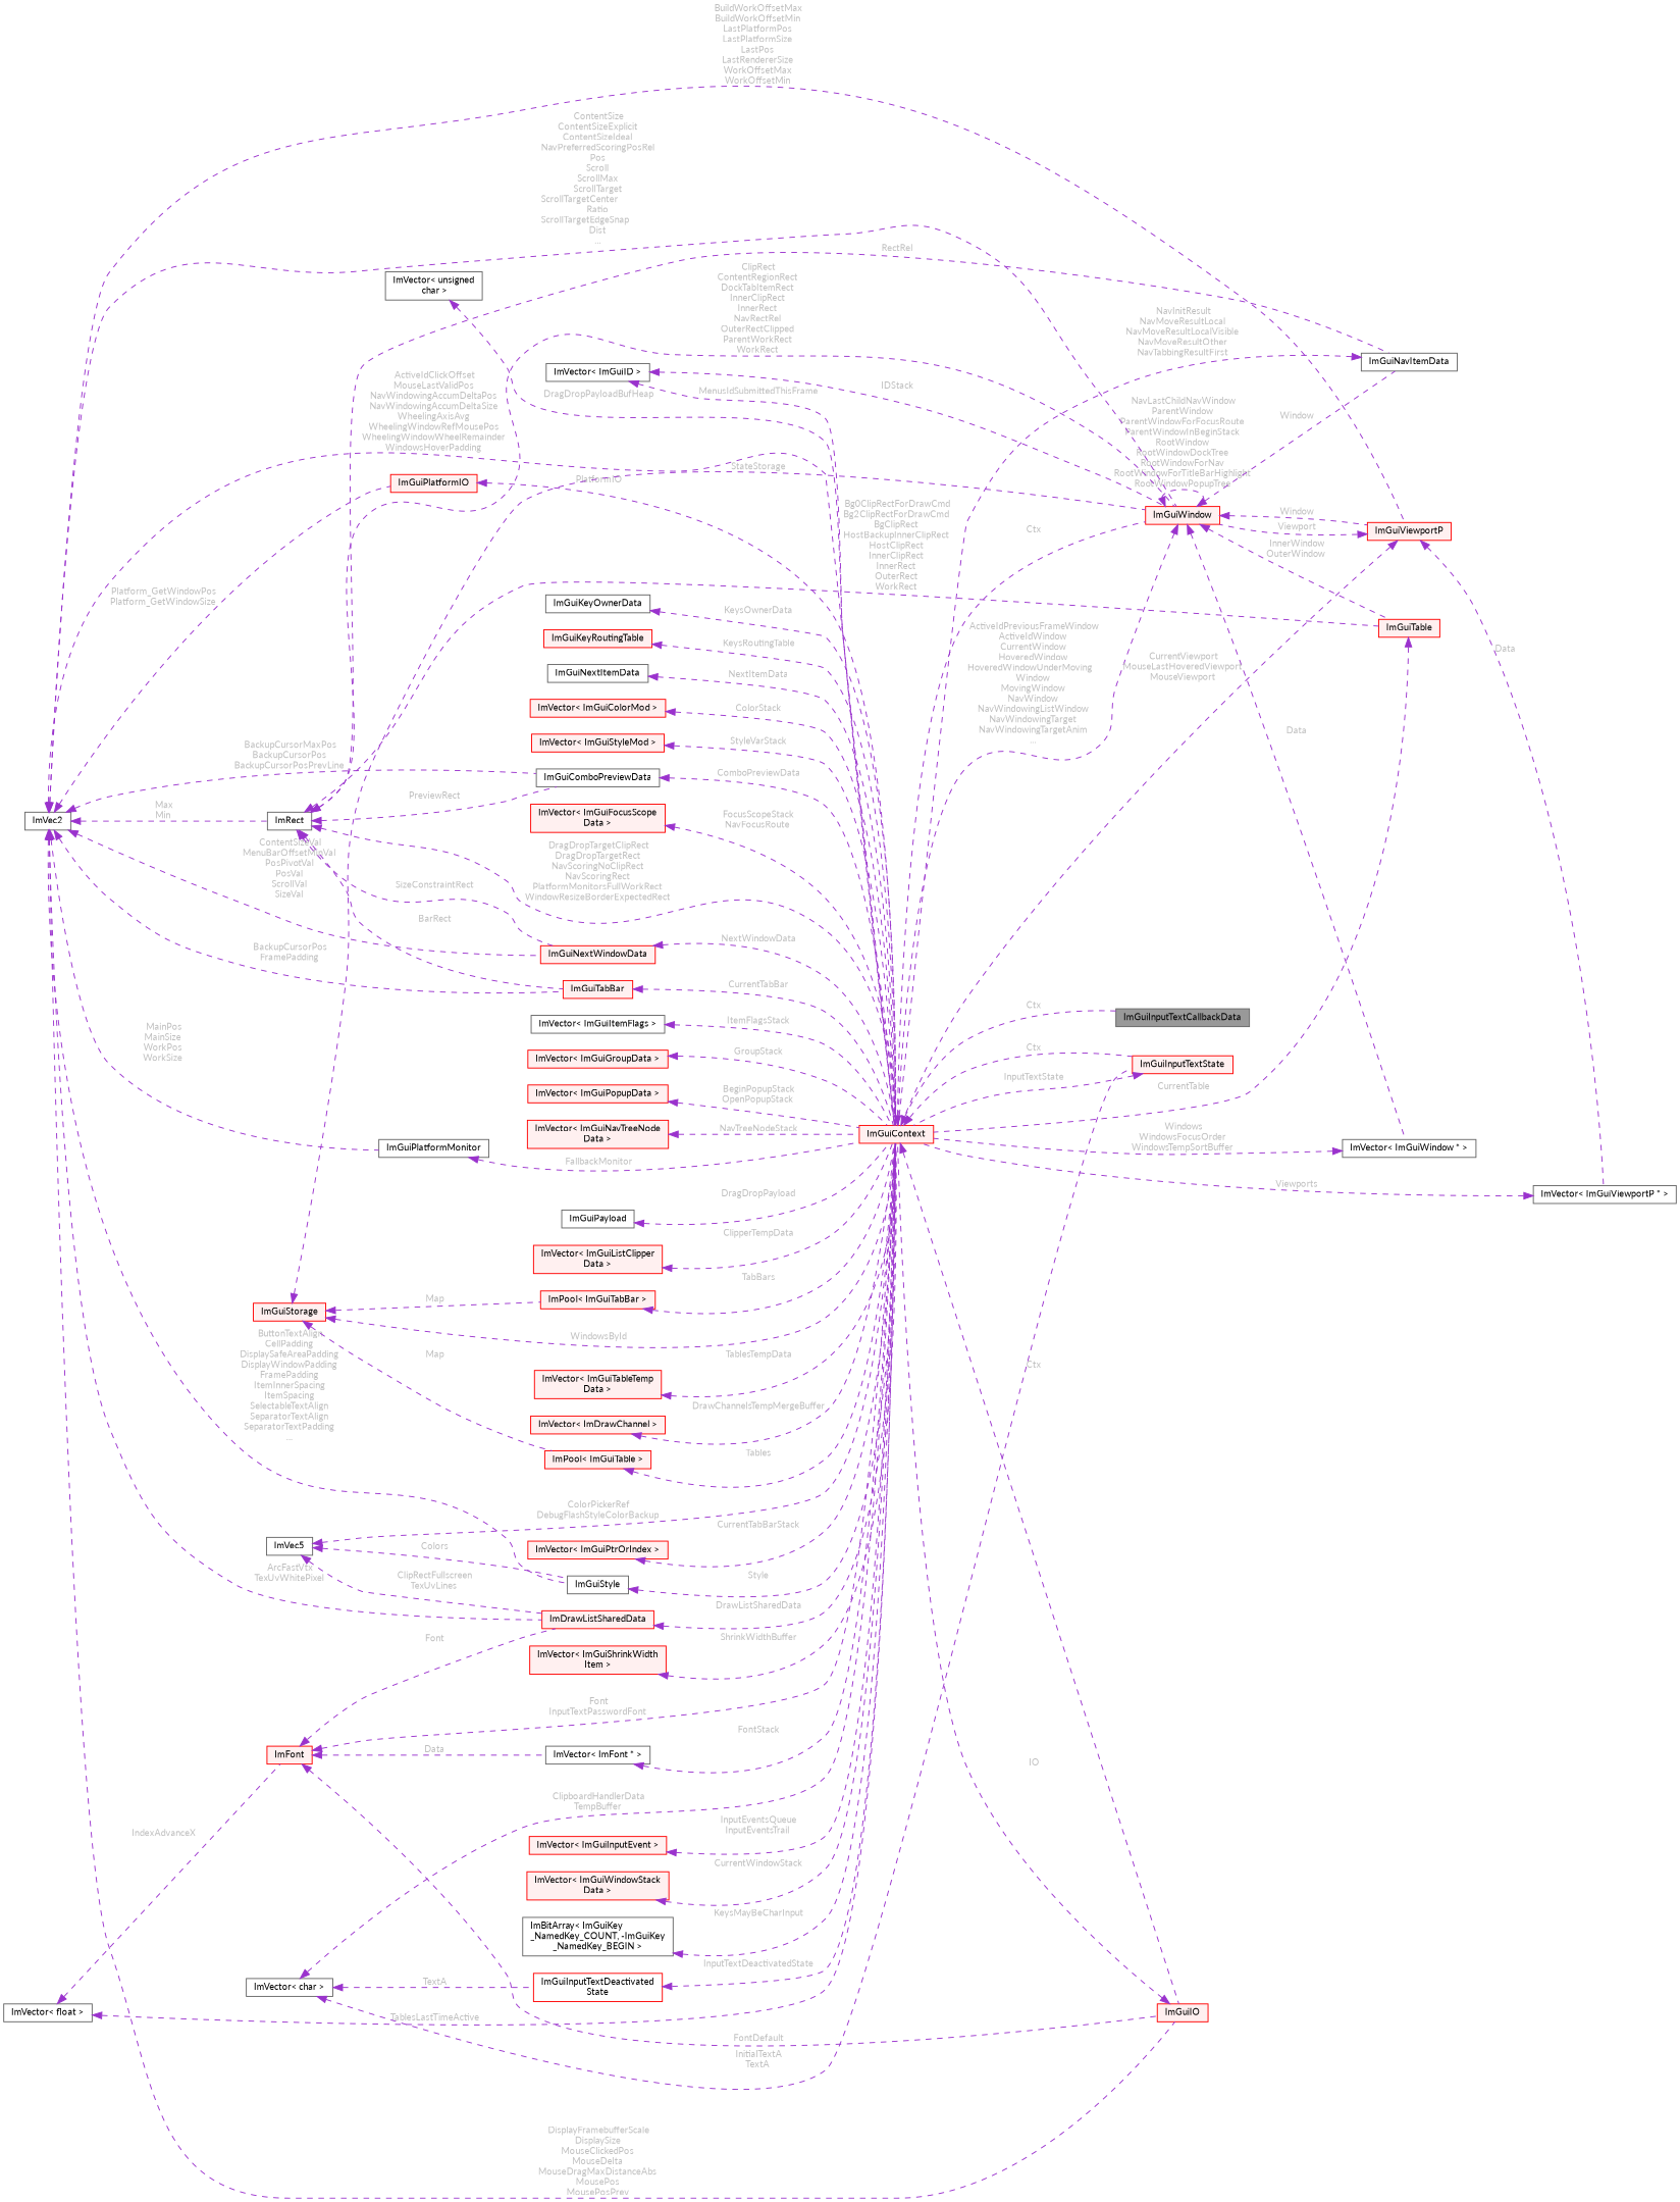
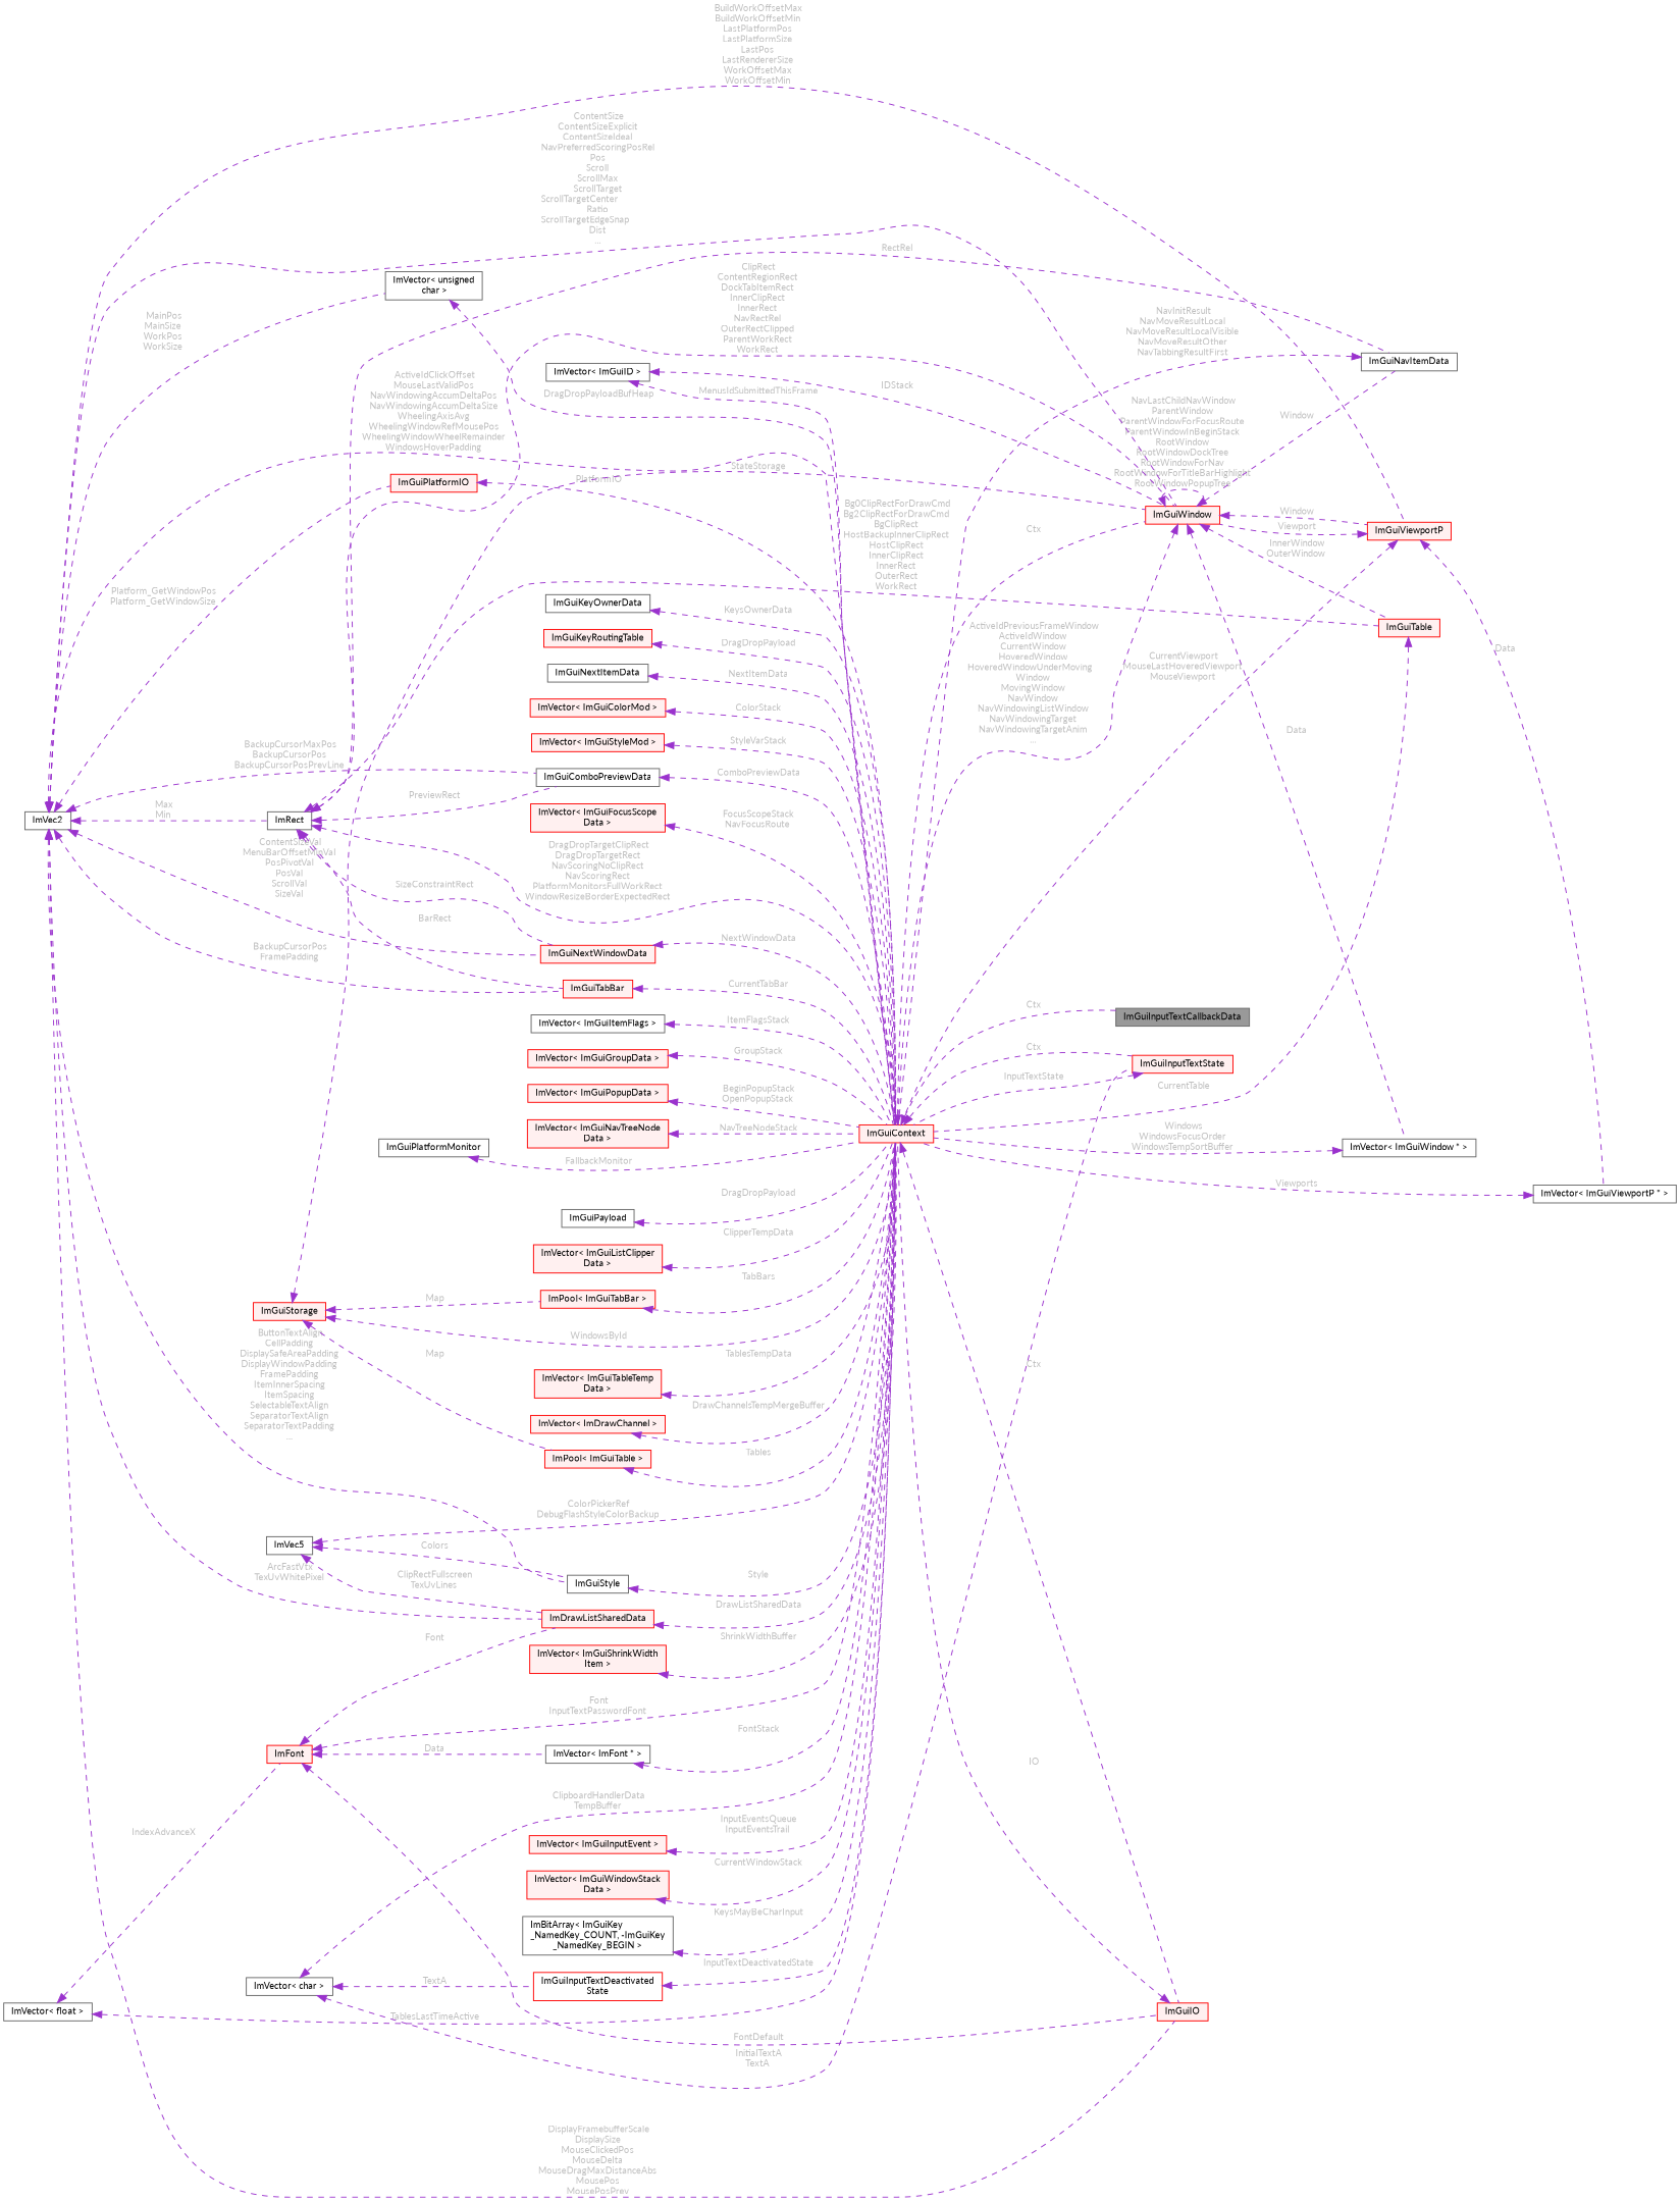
  digraph {
    fontname=Lato
    rankdir=LR
    node [color=red fillcolor="#FFF0F0" fontname=Lato fontsize=10 shape=box style=filled]
    edge [color=darkorchid3 dir=back fontcolor=grey fontname=Lato fontsize=10 labelfontname=Helvetica labelfontsize=10 style=dashed]
    n1 [color=gray40 fillcolor=grey60 fontcolor=black height=0.2 label=ImGuiInputTextCallbackData width=0.4]
    n2 [height=0.2 label=ImGuiContext width=0.4]
    n3 [height=0.2 label=ImGuiIO width=0.4]
    n4 [height=0.2 label=ImGuiWindow width=0.4]
    n5 [height=0.2 label=ImGuiInputTextState width=0.4]
    n6 [height=0.2 label=ImGuiViewportP width=0.4]
    n7 [color=gray40 fillcolor=white height=0.2 label="ImVector\< ImGuiWindow * \>" width=0.4]
    n8 [color=gray40 fillcolor=white height=0.2 label=ImGuiNavItemData width=0.4]
    n9 [height=0.2 label=ImGuiTable width=0.4]
    n10 [color=gray40 fillcolor=white height=0.2 label=ImVec2 width=0.4]
    n11 [height=0.2 label=ImGuiPlatformIO width=0.4]
    n12 [color=gray40 fillcolor=white height=0.2 label=ImGuiStyle width=0.4]
    n13 [height=0.2 label=ImDrawListSharedData width=0.4]
    n14 [color=gray40 fillcolor=white height=0.2 label=ImRect width=0.4]
    n15 [height=0.2 label=ImGuiNextWindowData width=0.4]
    n16 [color=gray40 fillcolor=white height=0.2 label=ImGuiPlatformMonitor width=0.4]
    n17 [height=0.2 label=ImGuiTabBar width=0.4]
    n18 [color=gray40 fillcolor=white height=0.2 label=ImGuiComboPreviewData width=0.4]
    n19 [color=gray40 fillcolor=white height=0.2 label="ImVector\< ImGuiViewportP * \>" width=0.4]
    n20 [height=0.2 label=ImFont width=0.4]
    n21 [color=gray40 fillcolor=white height=0.2 label="ImVector\< ImFont * \>" width=0.4]
    n22 [color=gray40 fillcolor=white height=0.2 label="ImVector\< float \>" width=0.4]
    n23 [color=gray40 fillcolor=white height=0.2 label=ImVec5 width=0.4]
    n24 [height=0.2 label="ImVector\< ImGuiInputEvent \>" width=0.4]
    n25 [color=gray40 fillcolor=white height=0.2 label="ImVector\< ImGuiID \>" width=0.4]
    n26 [height=0.2 label=ImGuiStorage width=0.4]
    n27 [height=0.2 label="ImPool\< ImGuiTable \>" width=0.4]
    n28 [height=0.2 label="ImPool\< ImGuiTabBar \>" width=0.4]
    n29 [height=0.2 label="ImVector\< ImGuiWindowStack\lData \>" width=0.4]
    n30 [color=gray40 fillcolor=white height=0.2 label="ImBitArray\< ImGuiKey\l_NamedKey_COUNT, -ImGuiKey\l_NamedKey_BEGIN \>" width=0.4]
    n31 [color=gray40 fillcolor=white height=0.2 label=ImGuiKeyOwnerData width=0.4]
    n32 [height=0.2 label=ImGuiKeyRoutingTable width=0.4]
    n33 [color=gray40 fillcolor=white height=0.2 label=ImGuiNextItemData width=0.4]
    n34 [height=0.2 label="ImVector\< ImGuiColorMod \>" width=0.4]
    n35 [height=0.2 label="ImVector\< ImGuiStyleMod \>" width=0.4]
    n36 [height=0.2 label="ImVector\< ImGuiFocusScope\lData \>" width=0.4]
    n37 [color=gray40 fillcolor=white height=0.2 label="ImVector\< ImGuiItemFlags \>" width=0.4]
    n38 [height=0.2 label="ImVector\< ImGuiGroupData \>" width=0.4]
    n39 [height=0.2 label="ImVector\< ImGuiPopupData \>" width=0.4]
    n40 [height=0.2 label="ImVector\< ImGuiNavTreeNode\lData \>" width=0.4]
    n41 [color=gray40 fillcolor=white height=0.2 label=ImGuiPayload width=0.4]
    n42 [color=gray40 fillcolor=white height=0.2 label="ImVector\< unsigned\l char \>" width=0.4]
    n43 [height=0.2 label="ImVector\< ImGuiListClipper\lData \>" width=0.4]
    n44 [height=0.2 label="ImVector\< ImGuiTableTemp\lData \>" width=0.4]
    n45 [height=0.2 label="ImVector\< ImDrawChannel \>" width=0.4]
-   n46 [height=0.2 label="ImVector\< ImGuiPtrOrIndex \>" width=0.4]
    n47 [height=0.2 label="ImVector\< ImGuiShrinkWidth\lItem \>" width=0.4]
    n48 [color=gray40 fillcolor=white height=0.2 label="ImVector\< char \>" width=0.4]
    n49 [fillcolor=white height=0.2 label="ImGuiInputTextDeactivated\lState" width=0.4]
    n2 -> n1 [label=" Ctx"]
    n2 -> n3 [label=" Ctx"]
    n2 -> n4 [label=" Ctx"]
    n2 -> n5 [label=" Ctx"]
    n3 -> n2 [label=" IO"]
    n4 -> n2 [label=" ActiveIdPreviousFrameWindow\nActiveIdWindow\nCurrentWindow\nHoveredWindow\nHoveredWindowUnderMoving\lWindow\nMovingWindow\nNavWindow\nNavWindowingListWindow\nNavWindowingTarget\nNavWindowingTargetAnim\n..."]
    n4 -> n4 [label=" NavLastChildNavWindow\nParentWindow\nParentWindowForFocusRoute\nParentWindowInBeginStack\nRootWindow\nRootWindowDockTree\nRootWindowForNav\nRootWindowForTitleBarHighlight\nRootWindowPopupTree"]
    n4 -> n6 [label=" Window"]
    n4 -> n7 [label=" Data"]
    n4 -> n8 [label=" Window"]
    n4 -> n9 [label=" InnerWindow\nOuterWindow"]
    n5 -> n2 [label=" InputTextState"]
    n6 -> n2 [label=" CurrentViewport\nMouseLastHoveredViewport\nMouseViewport"]
    n6 -> n4 [label=" Viewport"]
    n6 -> n19 [label=" Data"]
    n7 -> n2 [label=" Windows\nWindowsFocusOrder\nWindowsTempSortBuffer"]
    n8 -> n2 [label=" NavInitResult\nNavMoveResultLocal\nNavMoveResultLocalVisible\nNavMoveResultOther\nNavTabbingResultFirst"]
    n9 -> n2 [label=" CurrentTable"]
    n10 -> n2 [label=" ActiveIdClickOffset\nMouseLastValidPos\nNavWindowingAccumDeltaPos\nNavWindowingAccumDeltaSize\nWheelingAxisAvg\nWheelingWindowRefMousePos\nWheelingWindowWheelRemainder\nWindowsHoverPadding"]
    n10 -> n3 [label=" DisplayFramebufferScale\nDisplaySize\nMouseClickedPos\nMouseDelta\nMouseDragMaxDistanceAbs\nMousePos\nMousePosPrev"]
    n10 -> n4 [label=" ContentSize\nContentSizeExplicit\nContentSizeIdeal\nNavPreferredScoringPosRel\nPos\nScroll\nScrollMax\nScrollTarget\nScrollTargetCenter\lRatio\nScrollTargetEdgeSnap\lDist\n..."]
    n10 -> n6 [label=" BuildWorkOffsetMax\nBuildWorkOffsetMin\nLastPlatformPos\nLastPlatformSize\nLastPos\nLastRendererSize\nWorkOffsetMax\nWorkOffsetMin"]
    n10 -> n11 [label=" Platform_GetWindowPos\nPlatform_GetWindowSize"]
    n10 -> n12 [label=" ButtonTextAlign\nCellPadding\nDisplaySafeAreaPadding\nDisplayWindowPadding\nFramePadding\nItemInnerSpacing\nItemSpacing\nSelectableTextAlign\nSeparatorTextAlign\nSeparatorTextPadding\n..."]
    n10 -> n13 [label=" ArcFastVtx\nTexUvWhitePixel"]
    n10 -> n14 [label=" Max\nMin"]
    n10 -> n15 [label=" ContentSizeVal\nMenuBarOffsetMinVal\nPosPivotVal\nPosVal\nScrollVal\nSizeVal"]
-   n10 -> n16 [label=" MainPos\nMainSize\nWorkPos\nWorkSize"]
+   n10 -> n42 [label=" MainPos\nMainSize\nWorkPos\nWorkSize"]
    n10 -> n17 [label=" BackupCursorPos\nFramePadding"]
    n10 -> n18 [label=" BackupCursorMaxPos\nBackupCursorPos\nBackupCursorPosPrevLine"]
    n11 -> n2 [label=" PlatformIO"]
    n12 -> n2 [label=" Style"]
    n13 -> n2 [label=" DrawListSharedData"]
    n14 -> n2 [label=" DragDropTargetClipRect\nDragDropTargetRect\nNavScoringNoClipRect\nNavScoringRect\nPlatformMonitorsFullWorkRect\nWindowResizeBorderExpectedRect"]
    n14 -> n4 [label=" ClipRect\nContentRegionRect\nDockTabItemRect\nInnerClipRect\nInnerRect\nNavRectRel\nOuterRectClipped\nParentWorkRect\nWorkRect"]
    n14 -> n8 [label=" RectRel"]
    n14 -> n9 [label=" Bg0ClipRectForDrawCmd\nBg2ClipRectForDrawCmd\nBgClipRect\nHostBackupInnerClipRect\nHostClipRect\nInnerClipRect\nInnerRect\nOuterRect\nWorkRect"]
    n14 -> n15 [label=" SizeConstraintRect"]
    n14 -> n17 [label=" BarRect"]
    n14 -> n18 [label=" PreviewRect"]
    n15 -> n2 [label=" NextWindowData"]
    n16 -> n2 [label=" FallbackMonitor"]
    n17 -> n2 [label=" CurrentTabBar"]
    n18 -> n2 [label=" ComboPreviewData"]
    n19 -> n2 [label=" Viewports"]
    n20 -> n2 [label=" Font\nInputTextPasswordFont"]
    n20 -> n3 [label=" FontDefault"]
    n20 -> n13 [label=" Font"]
    n20 -> n21 [label=" Data"]
    n21 -> n2 [label=" FontStack"]
    n22 -> n2 [label=" TablesLastTimeActive"]
    n22 -> n20 [label=" IndexAdvanceX"]
    n23 -> n2 [label=" ColorPickerRef\nDebugFlashStyleColorBackup"]
    n23 -> n12 [label=" Colors"]
    n23 -> n13 [label=" ClipRectFullscreen\nTexUvLines"]
    n24 -> n2 [label=" InputEventsQueue\nInputEventsTrail"]
    n25 -> n2 [label=" MenusIdSubmittedThisFrame"]
    n25 -> n4 [label=" IDStack"]
    n26 -> n2 [label=" WindowsById"]
    n26 -> n4 [label=" StateStorage"]
    n26 -> n27 [label=" Map"]
    n26 -> n28 [label=" Map"]
    n27 -> n2 [label=" Tables"]
    n28 -> n2 [label=" TabBars"]
    n29 -> n2 [label=" CurrentWindowStack"]
    n30 -> n2 [label=" KeysMayBeCharInput"]
    n31 -> n2 [label=" KeysOwnerData"]
-   n32 -> n2 [label=" KeysRoutingTable"]
+   n32 -> n2 [label=" DragDropPayload"]
    n33 -> n2 [label=" NextItemData"]
    n34 -> n2 [label=" ColorStack"]
    n35 -> n2 [label=" StyleVarStack"]
    n36 -> n2 [label=" FocusScopeStack\nNavFocusRoute"]
    n37 -> n2 [label=" ItemFlagsStack"]
    n38 -> n2 [label=" GroupStack"]
    n39 -> n2 [label=" BeginPopupStack\nOpenPopupStack"]
    n40 -> n2 [label=" NavTreeNodeStack"]
    n41 -> n2 [label=" DragDropPayload"]
    n42 -> n2 [label=" DragDropPayloadBufHeap"]
    n43 -> n2 [label=" ClipperTempData"]
    n44 -> n2 [label=" TablesTempData"]
    n45 -> n2 [label=" DrawChannelsTempMergeBuffer"]
-   n46 -> n2 [label=" CurrentTabBarStack"]
    n47 -> n2 [label=" ShrinkWidthBuffer"]
    n48 -> n2 [label=" ClipboardHandlerData\nTempBuffer"]
    n48 -> n5 [label=" InitialTextA\nTextA"]
    n48 -> n49 [label=" TextA"]
    n49 -> n2 [label=" InputTextDeactivatedState"]
  }
